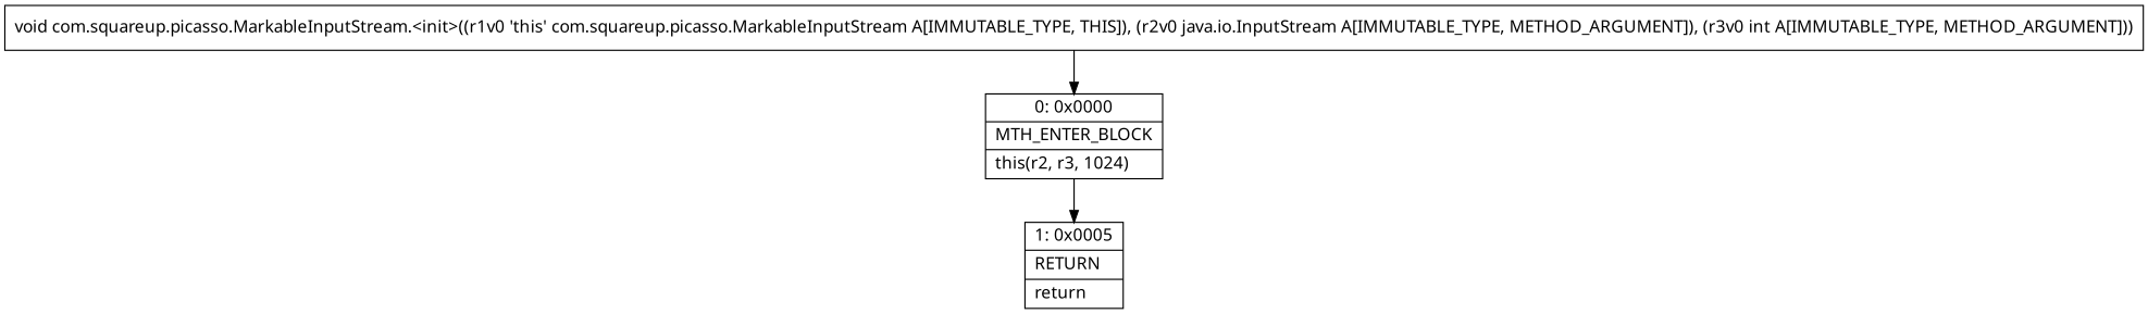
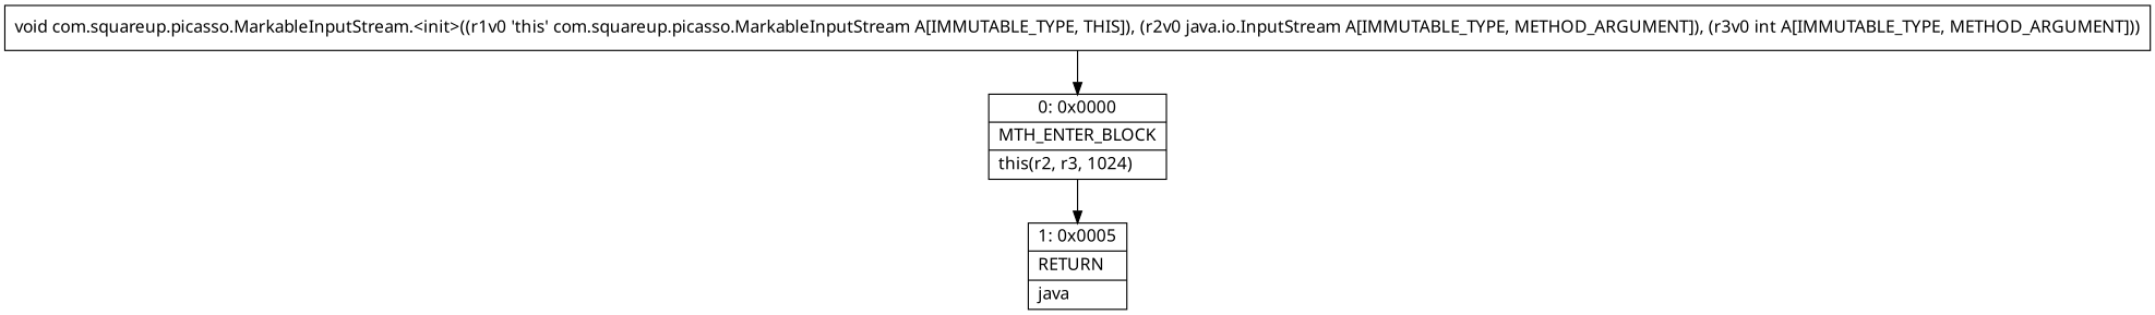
  digraph {
    fontname="Noto Sans"
    node [shape=record fontname="Noto Sans"]
    edge [fontname="Noto Sans"]
    n1 [label="{0\:\ 0x0000|MTH_ENTER_BLOCK\l|this(r2, r3, 1024)\l}"]
-   n2 [label="{1\:\ 0x0005|RETURN\l|return\l}"]
+   n2 [label="{1\:\ 0x0005|RETURN\l|java\l}"]
    n3 [label="{void com.squareup.picasso.MarkableInputStream.\<init\>((r1v0 'this' com.squareup.picasso.MarkableInputStream A[IMMUTABLE_TYPE, THIS]), (r2v0 java.io.InputStream A[IMMUTABLE_TYPE, METHOD_ARGUMENT]), (r3v0 int A[IMMUTABLE_TYPE, METHOD_ARGUMENT])) }"]
    n1 -> n2
    n3 -> n1
  }
